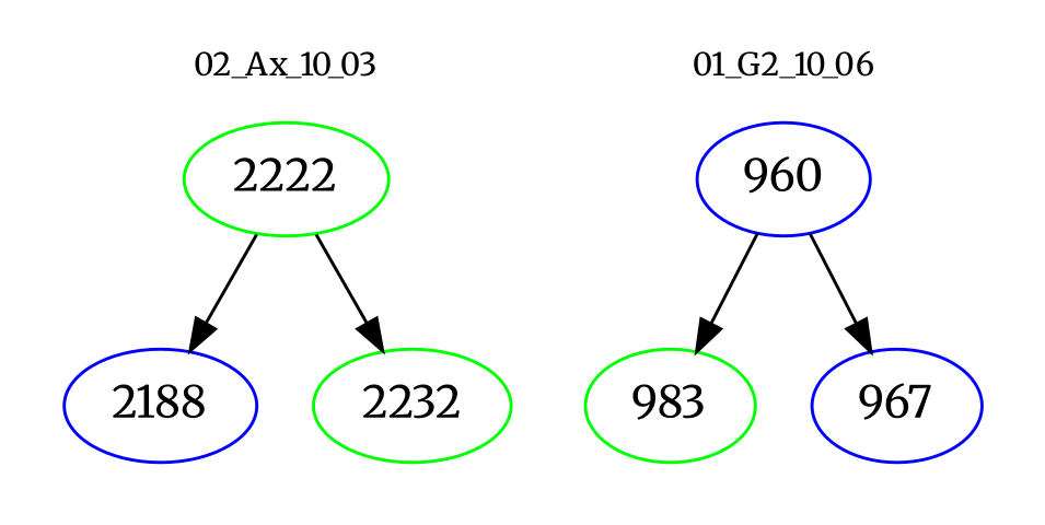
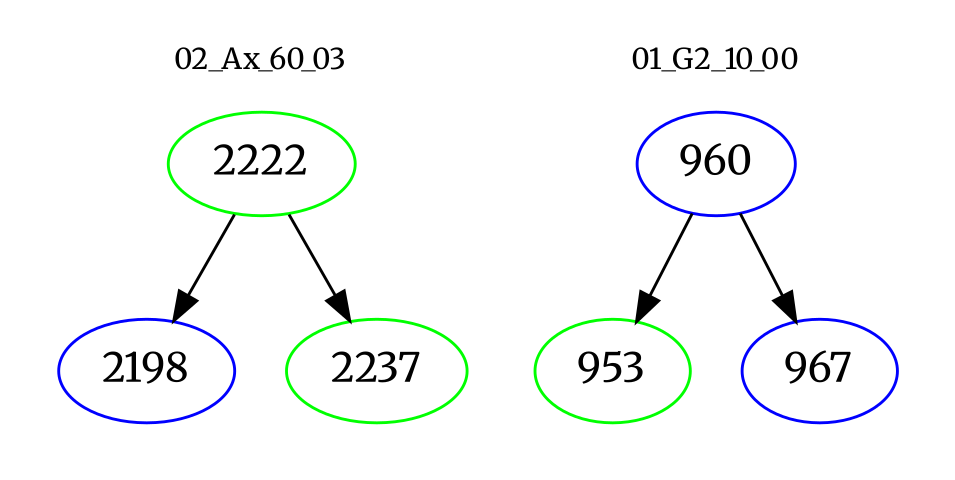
  digraph {
    fontname=Merriweather
    node [color=green fontname=Merriweather]
    edge [color=black fontname=Merriweather style=solid]
    n1 [label=2222]
-   n2 [color=blue label=2188]
-   n3 [label=2232]
+   n2 [color=blue label=2198]
+   n3 [label=2237]
    n4 [color=blue label=960]
-   n5 [label=983]
+   n5 [label=953]
    n6 [color=blue label=967]
    subgraph cluster_1 {
      color=white
      fontsize=10
-     label="02_Ax_10_03"
+     label="02_Ax_60_03"
      n1
      n2
      n3
    }
    subgraph cluster_2 {
      color=white
      fontsize=10
-     label="01_G2_10_06"
+     label="01_G2_10_00"
      n4
      n5
      n6
    }
    n1 -> n2
    n1 -> n3
    n4 -> n5
    n4 -> n6
  }
